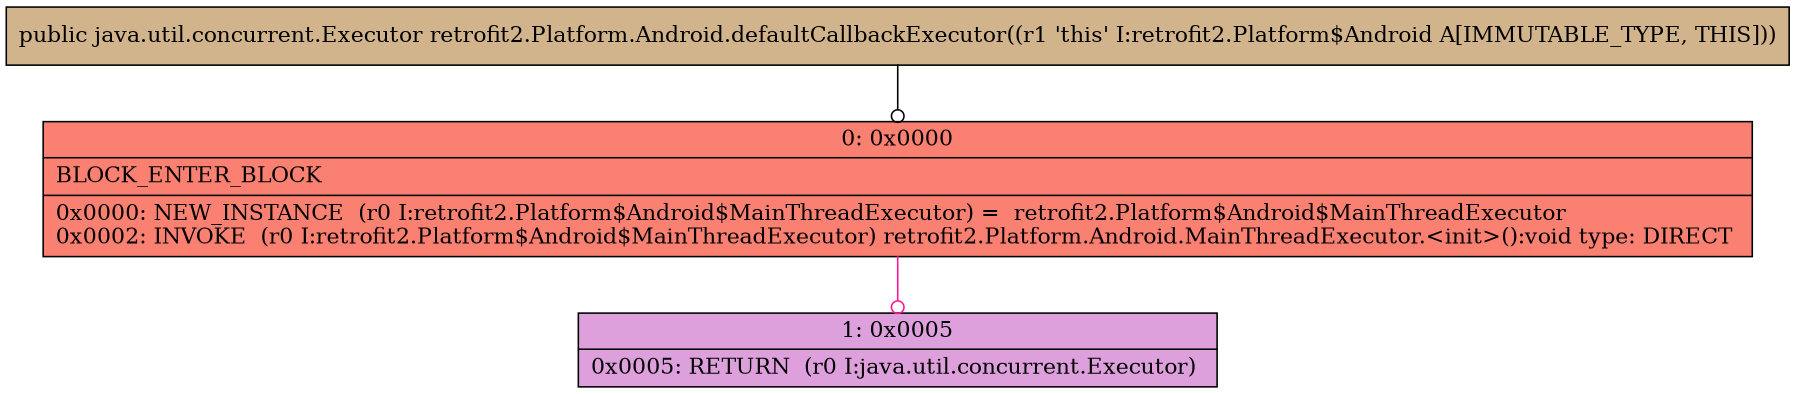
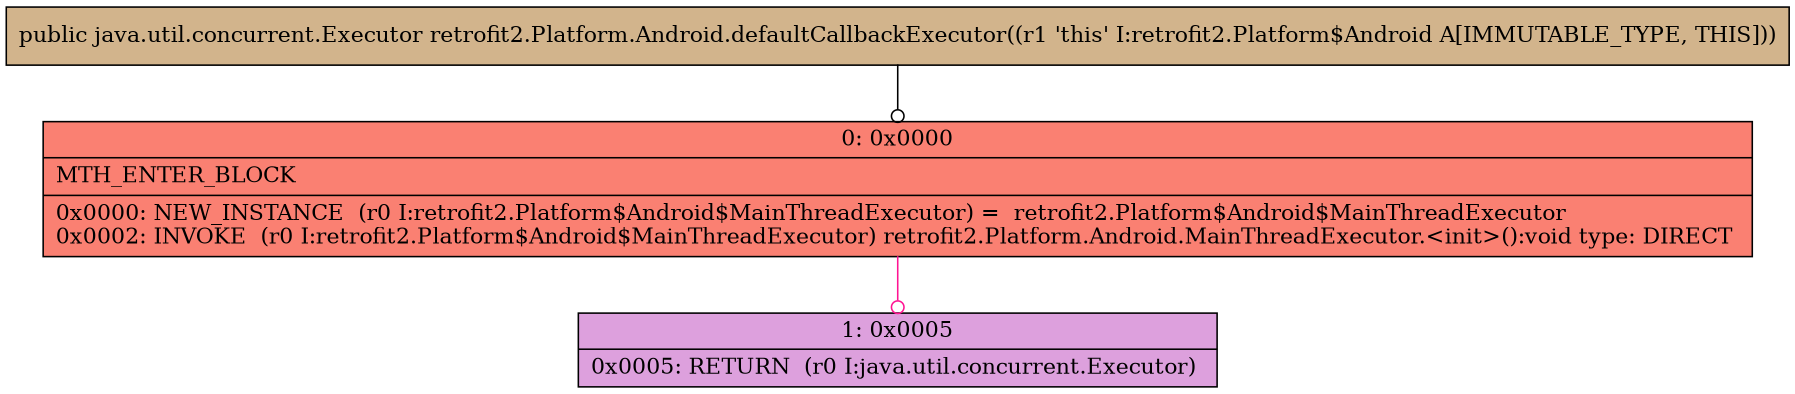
  digraph {
    node [shape=record style=filled]
    edge [arrowhead=odot]
-   n1 [label="{0\:\ 0x0000|BLOCK_ENTER_BLOCK\l|0x0000: NEW_INSTANCE  (r0 I:retrofit2.Platform$Android$MainThreadExecutor) =  retrofit2.Platform$Android$MainThreadExecutor \l0x0002: INVOKE  (r0 I:retrofit2.Platform$Android$MainThreadExecutor) retrofit2.Platform.Android.MainThreadExecutor.\<init\>():void type: DIRECT \l}" fillcolor=salmon]
+   n1 [label="{0\:\ 0x0000|MTH_ENTER_BLOCK\l|0x0000: NEW_INSTANCE  (r0 I:retrofit2.Platform$Android$MainThreadExecutor) =  retrofit2.Platform$Android$MainThreadExecutor \l0x0002: INVOKE  (r0 I:retrofit2.Platform$Android$MainThreadExecutor) retrofit2.Platform.Android.MainThreadExecutor.\<init\>():void type: DIRECT \l}" fillcolor=salmon]
    n2 [label="{1\:\ 0x0005|0x0005: RETURN  (r0 I:java.util.concurrent.Executor) \l}" fillcolor=plum]
    n3 [label="{public java.util.concurrent.Executor retrofit2.Platform.Android.defaultCallbackExecutor((r1 'this' I:retrofit2.Platform$Android A[IMMUTABLE_TYPE, THIS])) }" fillcolor=tan]
    n1 -> n2 [color=deeppink]
    n3 -> n1 [color=black]
  }
